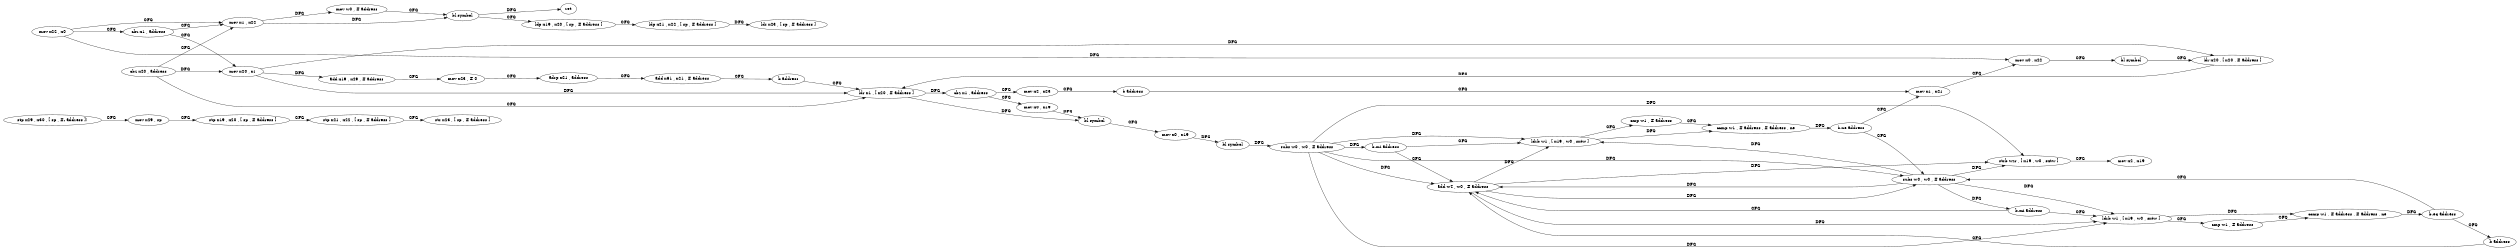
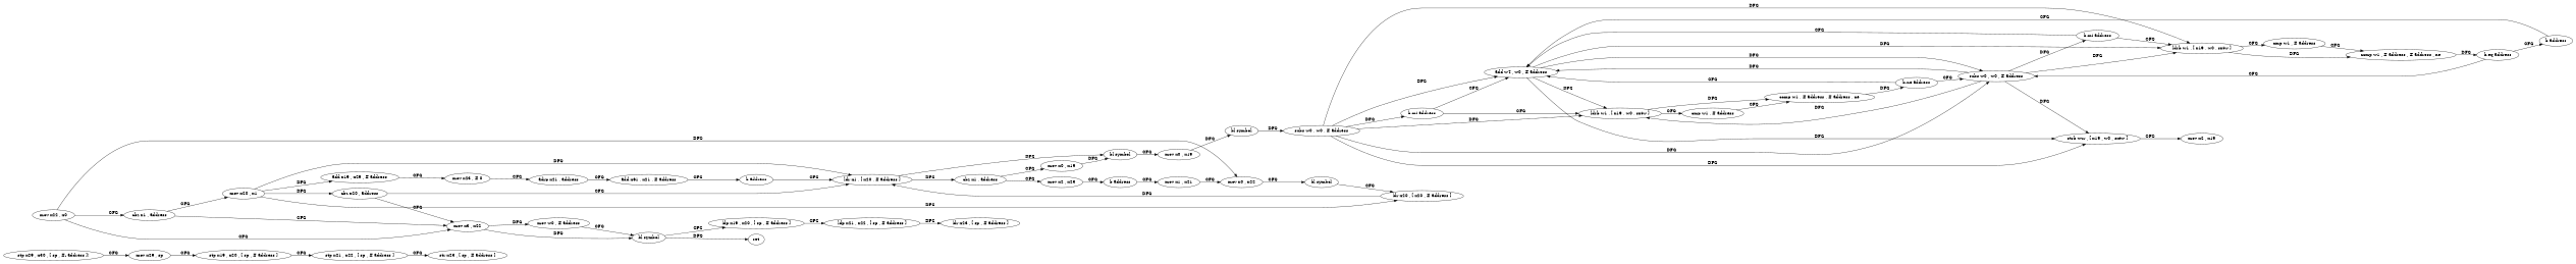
  digraph {
    rankdir=LR
    n1 [label="stp x29 , x30 , [ sp , #- address ]!"]
    n2 [label="mov x29 , sp"]
    n3 [label="stp x19 , x20 , [ sp , # address ]"]
    n4 [label="stp x21 , x22 , [ sp , # address ]"]
    n5 [label="str x23 , [ sp , # address ]"]
    n6 [label="mov x22 , x0"]
    n7 [label="cbz x1 , address"]
-   n8 [label="mov x1 , x22"]
+   n8 [label="mov x3 , x22"]
    n9 [label="mov x0 , x22"]
    n10 [label="mov x20 , x1"]
    n11 [label="mov w0 , # address"]
    n12 [label="bl symbol"]
    n13 [label="bl symbol"]
    n14 [label="add x19 , x29 , # address"]
    n15 [label="ldr x1 , [ x20 , # address ]"]
    n16 [label="ldr x20 , [ x20 , # address ]"]
    n17 [label="cbz x20 , address"]
    n18 [label="ldp x19 , x20 , [ sp , # address ]"]
    n19 [label=ret]
    n20 [label="mov x23 , # 0"]
    n21 [label="cbz x1 , address"]
    n22 [label="bl symbol"]
    n23 [label="ldp x21 , x22 , [ sp , # address ]"]
    n24 [label="ldr x23 , [ sp , # address ]"]
    n25 [label="adrp x21 , address"]
    n26 [label="add x61 , x21 , # address"]
    n27 [label="b address"]
    n28 [label="mov x2 , x23"]
    n29 [label="mov x0 , x19"]
    n30 [label="mov x0 , x19"]
    n31 [label="b address"]
    n32 [label="mov x1 , x21"]
    n33 [label="bl symbol"]
    n34 [label="subs w0 , w0 , # address"]
    n35 [label="b.mi address"]
    n36 [label="add w4 , w0 , # address"]
    n37 [label="ldrb w1 , [ x19 , w0 , sxtw ]"]
    n38 [label="strb wzr , [ x19 , w0 , sxtw ]"]
    n39 [label="subs w0 , w0 , # address"]
    n40 [label="ldrb w1 , [ x19 , w0 , sxtw ]"]
    n41 [label="cmp w1 , # address"]
    n42 [label="ccmp w1 , # address , # address , ne"]
    n43 [label="mov x2 , x19"]
    n44 [label="b.mi address"]
    n45 [label="cmp w1 , # address"]
    n46 [label="ccmp w1 , # address , # address , ne"]
    n47 [label="b.ne address"]
    n48 [label="b.eq address"]
    n49 [label="b address"]
    n1 -> n2 [label=CFG]
    n2 -> n3 [label=CFG]
    n3 -> n4 [label=CFG]
    n4 -> n5 [label=CFG]
    n6 -> n7 [label=CFG]
    n6 -> n8 [label=CFG]
    n6 -> n9 [label=DFG]
    n7 -> n8 [label=CFG]
    n7 -> n10 [label=CFG]
    n8 -> n11 [label=DFG]
    n8 -> n12 [label=DFG]
    n9 -> n13 [label=CFG]
    n10 -> n14 [label=DFG]
    n10 -> n15 [label=DFG]
    n10 -> n16 [label=DFG]
-   n17 -> n10 [label=DFG]
+   n10 -> n17 [label=DFG]
    n11 -> n12 [label=CFG]
    n12 -> n18 [label=CFG]
    n12 -> n19 [label=DFG]
    n13 -> n16 [label=CFG]
    n14 -> n20 [label=CFG]
    n15 -> n21 [label=DFG]
    n15 -> n22 [label=DFG]
    n16 -> n15 [label=DFG]
    n17 -> n8 [label=CFG]
    n17 -> n15 [label=CFG]
    n18 -> n23 [label=CFG]
    n20 -> n25 [label=CFG]
    n21 -> n28 [label=CFG]
    n21 -> n29 [label=CFG]
    n22 -> n30 [label=CFG]
    n23 -> n24 [label=DFG]
    n25 -> n26 [label=CFG]
    n26 -> n27 [label=CFG]
    n27 -> n15 [label=CFG]
    n28 -> n31 [label=CFG]
    n29 -> n22 [label=DFG]
    n30 -> n33 [label=DFG]
    n31 -> n32 [label=CFG]
    n32 -> n9 [label=CFG]
    n33 -> n34 [label=DFG]
    n34 -> n35 [label=DFG]
    n34 -> n36 [label=DFG]
    n34 -> n37 [label=DFG]
    n34 -> n38 [label=DFG]
    n34 -> n39 [label=DFG]
    n34 -> n40 [label=DFG]
    n35 -> n36 [label=CFG]
    n35 -> n37 [label=CFG]
    n36 -> n37 [label=DFG]
    n36 -> n38 [label=DFG]
    n36 -> n39 [label=DFG]
    n36 -> n40 [label=DFG]
    n37 -> n41 [label=CFG]
    n37 -> n42 [label=DFG]
    n38 -> n43 [label=CFG]
    n39 -> n36 [label=DFG]
    n39 -> n37 [label=DFG]
    n39 -> n38 [label=DFG]
    n39 -> n40 [label=DFG]
    n39 -> n44 [label=DFG]
    n40 -> n45 [label=CFG]
    n40 -> n46 [label=DFG]
    n41 -> n42 [label=CFG]
    n42 -> n47 [label=DFG]
    n44 -> n36 [label=CFG]
    n44 -> n40 [label=CFG]
    n45 -> n46 [label=CFG]
    n46 -> n48 [label=DFG]
-   n47 -> n32 [label=CFG]
+   n47 -> n36 [label=CFG]
    n47 -> n39 [label=CFG]
    n48 -> n39 [label=CFG]
    n48 -> n49 [label=CFG]
    n49 -> n36 [label=CFG]
  }
